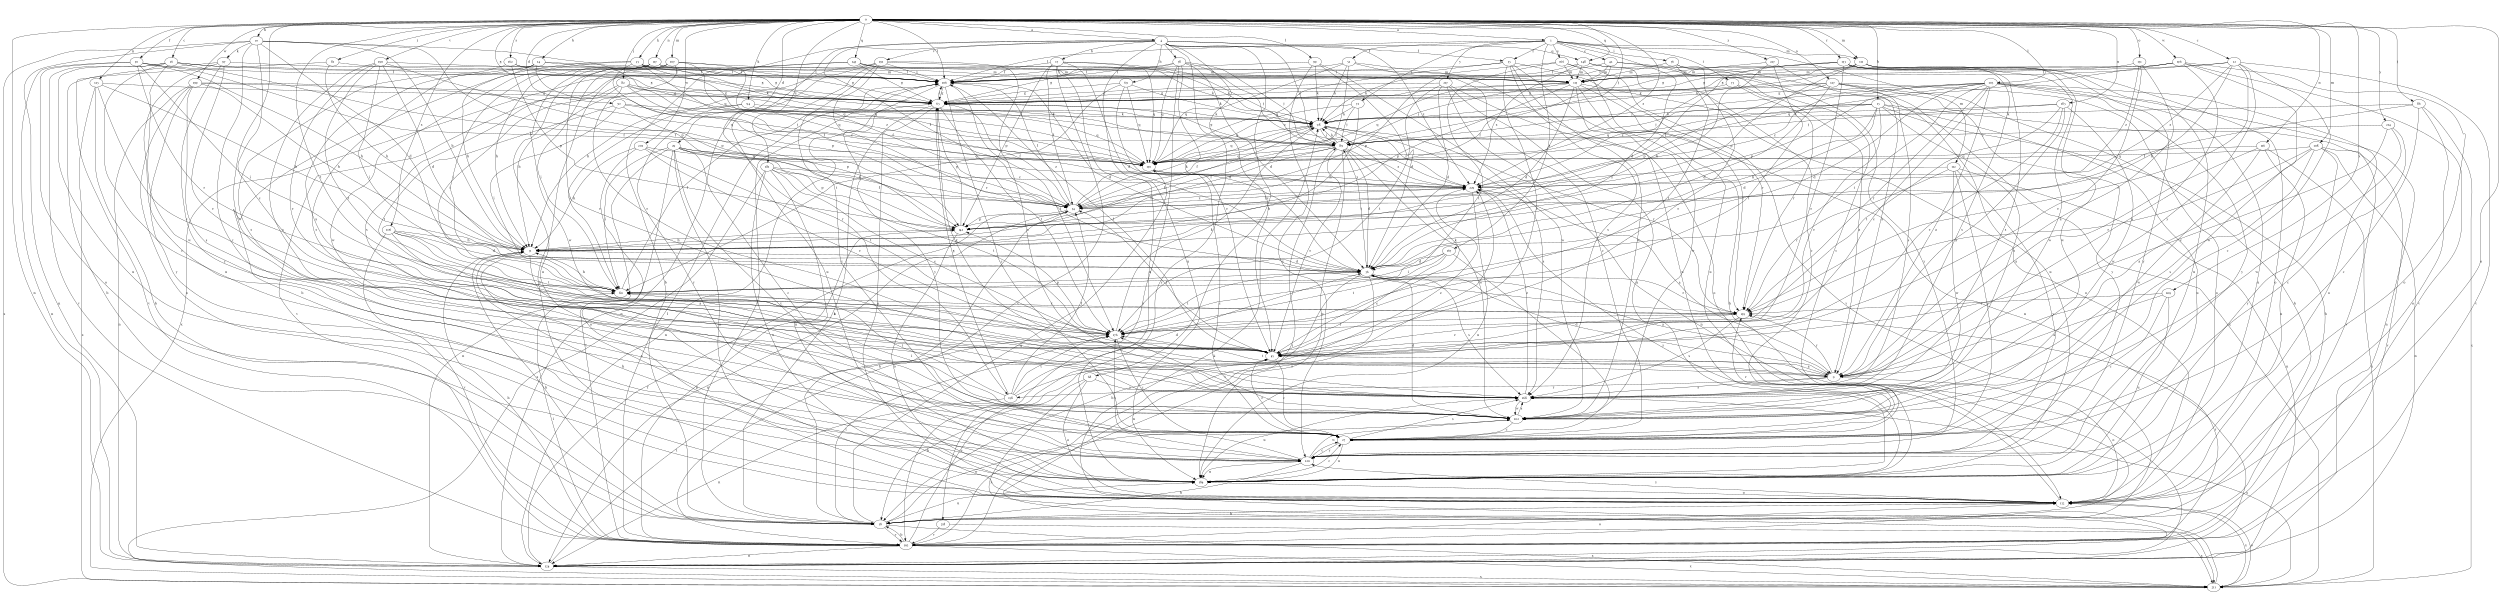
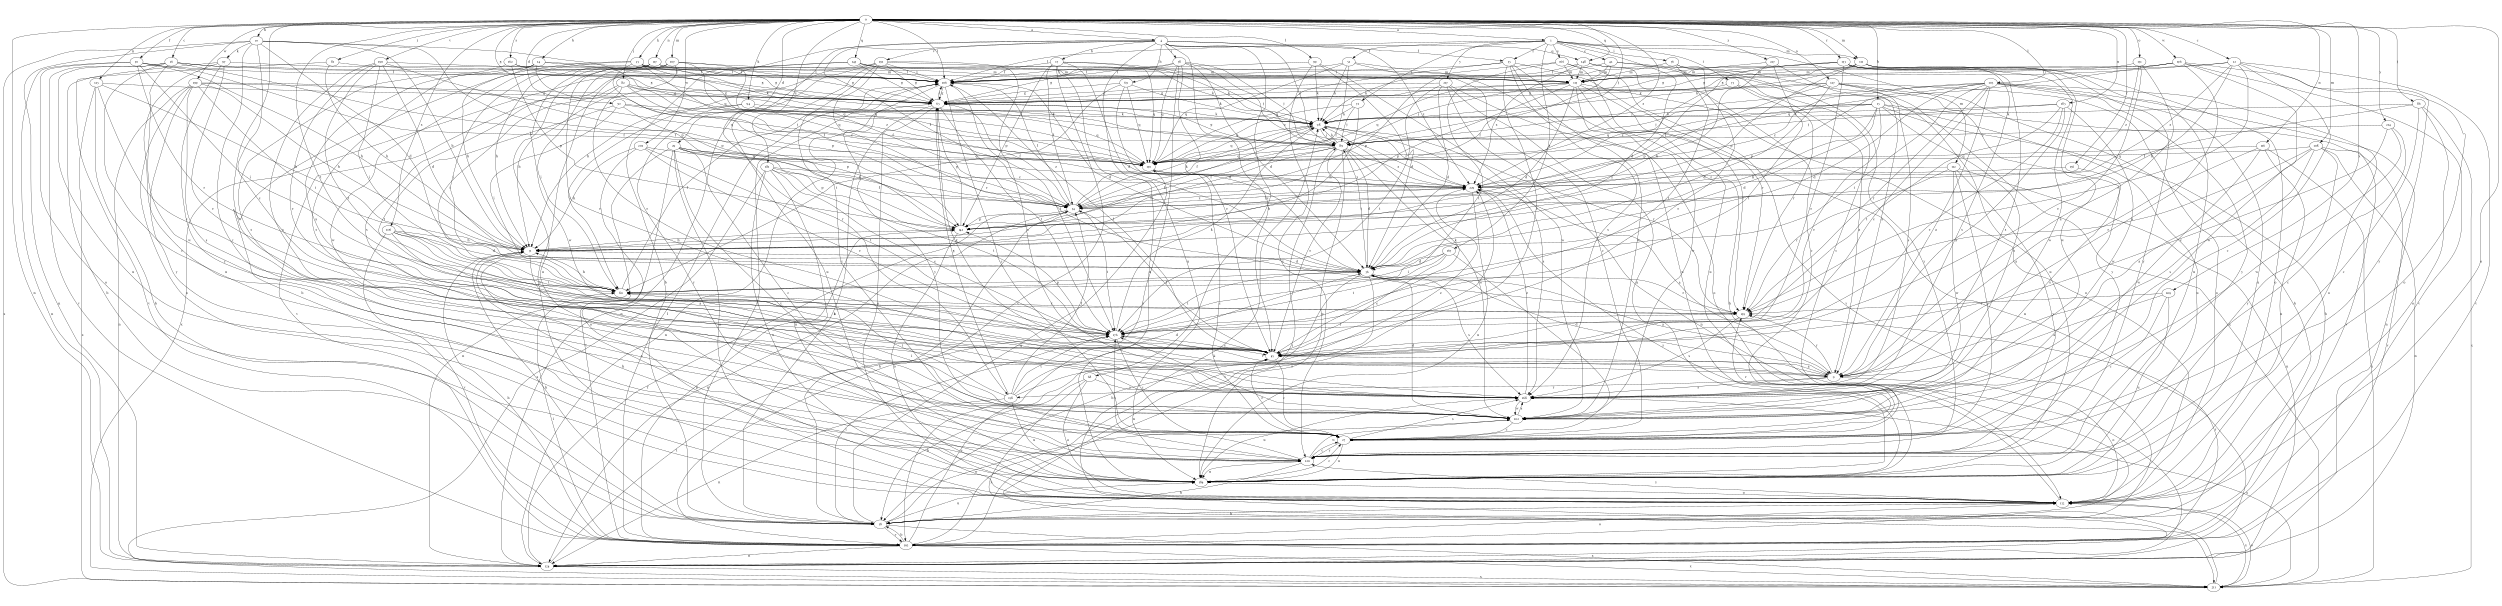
  strict digraph {
    fontname="Playfair Display"
    node [fontname="Playfair Display"]
    edge [fontname="Playfair Display"]
    0
    1
    4
    10
    13
    14
    22
    26
    29
    30
    50
    63
    81
    82
    86
    89
    94
    95
    99
    103
    106
    107
    108
    111
    116
    117
    123
    124
    127
    131
    132
    145
    148
    153
+   156
    162
    176
    181
    183
    190
    196
    199
    201
    202
    206
    209
    214
    227
    229
    36
    42
    51
    53
    72
    73
    76
    112
    166
    167
    217
    17
    18
    45
    54
    68
    69
    78
    158
    184
    191
-   218
    27
    71
    97
    142
    150
    211
    168
    98
    193
    9
    159
    220
    80
    115
    0 -> 1 [label=a]
    0 -> 4 [label=a]
    0 -> 10 [label=b]
    0 -> 13 [label=b]
    0 -> 14 [label=b]
    0 -> 22 [label=c]
    0 -> 26 [label=c]
    0 -> 29 [label=d]
    0 -> 30 [label=d]
    0 -> 50 [label=f]
    0 -> 63 [label=g]
    0 -> 81 [label=j]
    0 -> 82 [label=j]
    0 -> 86 [label=j]
    0 -> 89 [label=j]
    0 -> 94 [label=k]
    0 -> 95 [label=k]
    0 -> 99 [label=l]
    0 -> 103 [label=l]
    0 -> 106 [label=l]
    0 -> 107 [label=m]
    0 -> 108 [label=m]
    0 -> 111 [label=m]
    0 -> 116 [label=n]
    0 -> 117 [label=n]
    0 -> 123 [label=n]
    0 -> 124 [label=n]
    0 -> 127 [label=o]
    0 -> 131 [label=o]
    0 -> 132 [label=o]
    0 -> 145 [label=q]
    0 -> 148 [label=q]
    0 -> 153 [label=r]
+   0 -> 156 [label=r]
    0 -> 162 [label=s]
    0 -> 176 [label=t]
    0 -> 181 [label=u]
    0 -> 183 [label=u]
    0 -> 190 [label=v]
    0 -> 196 [label=w]
    0 -> 199 [label=w]
    0 -> 201 [label=w]
    0 -> 202 [label=w]
    0 -> 206 [label=x]
    0 -> 209 [label=x]
    0 -> 214 [label=y]
    0 -> 227 [label=z]
    0 -> 229 [label=z]
    1 -> 106 [label=l]
    1 -> 111 [label=m]
    1 -> 36 [label=d]
    1 -> 42 [label=e]
    1 -> 51 [label=f]
    1 -> 53 [label=f]
    1 -> 72 [label=i]
    1 -> 73 [label=i]
    1 -> 76 [label=i]
    1 -> 112 [label=m]
    1 -> 166 [label=s]
    1 -> 167 [label=s]
    1 -> 217 [label=y]
    4 -> 89 [label=j]
    4 -> 148 [label=q]
    4 -> 229 [label=z]
    4 -> 53 [label=f]
    4 -> 17 [label=b]
    4 -> 18 [label=b]
    4 -> 45 [label=e]
    4 -> 54 [label=f]
    4 -> 68 [label=h]
    4 -> 69 [label=h]
    4 -> 78 [label=i]
    4 -> 158 [label=r]
    4 -> 184 [label=u]
    4 -> 191 [label=v]
-   4 -> 218 [label=y]
    10 -> 124 [label=n]
    10 -> 36 [label=d]
    10 -> 45 [label=e]
    10 -> 27 [label=c]
    10 -> 71 [label=h]
    10 -> 97 [label=k]
    10 -> 142 [label=p]
    10 -> 150 [label=q]
    10 -> 211 [label=x]
    13 -> 89 [label=j]
    13 -> 36 [label=d]
    13 -> 18 [label=b]
    13 -> 45 [label=e]
    13 -> 184 [label=u]
    13 -> 71 [label=h]
    13 -> 150 [label=q]
    13 -> 168 [label=s]
    13 -> 98 [label=k]
    13 -> 193 [label=v]
    14 -> 106 [label=l]
    14 -> 54 [label=f]
    14 -> 71 [label=h]
    14 -> 168 [label=s]
    14 -> 98 [label=k]
    14 -> 9 [label=a]
    22 -> 63 [label=g]
    22 -> 106 [label=l]
    22 -> 229 [label=z]
    22 -> 27 [label=c]
    22 -> 71 [label=h]
    22 -> 193 [label=v]
    22 -> 159 [label=r]
-   22 -> 9 [label=y]
+   22 -> 220 [label=y]
    26 -> 63 [label=g]
    26 -> 106 [label=l]
    26 -> 202 [label=w]
    26 -> 54 [label=f]
    26 -> 184 [label=u]
    26 -> 27 [label=c]
    26 -> 193 [label=v]
    29 -> 124 [label=n]
    29 -> 132 [label=o]
    29 -> 229 [label=z]
    29 -> 54 [label=f]
    29 -> 27 [label=c]
    29 -> 142 [label=p]
    29 -> 150 [label=q]
    29 -> 193 [label=v]
    29 -> 220 [label=y]
    30 -> 89 [label=j]
    30 -> 176 [label=t]
    30 -> 142 [label=p]
    30 -> 98 [label=k]
    30 -> 80 [label=i]
    50 -> 106 [label=l]
    50 -> 124 [label=n]
    50 -> 132 [label=o]
    50 -> 54 [label=f]
    50 -> 71 [label=h]
    50 -> 159 [label=r]
    50 -> 80 [label=i]
    63 -> 106 [label=l]
    63 -> 124 [label=n]
    63 -> 132 [label=o]
    63 -> 176 [label=t]
    63 -> 18 [label=b]
    63 -> 54 [label=f]
    63 -> 98 [label=k]
    81 -> 18 [label=b]
    81 -> 71 [label=h]
    81 -> 115 [label=m]
    82 -> 63 [label=g]
    82 -> 89 [label=j]
    82 -> 229 [label=z]
    82 -> 71 [label=h]
    82 -> 150 [label=q]
    82 -> 193 [label=v]
    82 -> 80 [label=i]
    86 -> 132 [label=o]
    86 -> 54 [label=f]
    86 -> 27 [label=c]
    86 -> 211 [label=x]
    86 -> 98 [label=k]
    89 -> 63 [label=g]
    89 -> 202 [label=w]
    89 -> 229 [label=z]
    89 -> 36 [label=d]
    89 -> 45 [label=e]
    89 -> 54 [label=f]
    89 -> 184 [label=u]
    89 -> 71 [label=h]
    89 -> 150 [label=q]
    89 -> 98 [label=k]
    94 -> 150 [label=q]
    94 -> 98 [label=k]
    94 -> 220 [label=y]
    94 -> 80 [label=i]
    95 -> 63 [label=g]
    95 -> 89 [label=j]
    95 -> 202 [label=w]
    95 -> 229 [label=z]
    95 -> 18 [label=b]
    95 -> 142 [label=p]
    95 -> 150 [label=q]
    95 -> 115 [label=m]
    99 -> 106 [label=l]
    99 -> 202 [label=w]
    99 -> 36 [label=d]
    99 -> 98 [label=k]
    99 -> 220 [label=y]
    103 -> 89 [label=j]
    103 -> 124 [label=n]
    103 -> 132 [label=o]
    103 -> 229 [label=z]
    103 -> 36 [label=d]
    103 -> 45 [label=e]
    103 -> 184 [label=u]
    103 -> 142 [label=p]
    103 -> 9 [label=a]
    103 -> 159 [label=r]
    103 -> 220 [label=y]
    103 -> 80 [label=i]
    106 -> 63 [label=g]
    106 -> 176 [label=t]
    106 -> 36 [label=d]
    106 -> 27 [label=c]
    106 -> 220 [label=y]
    107 -> 132 [label=o]
    107 -> 45 [label=e]
    107 -> 54 [label=f]
    107 -> 184 [label=u]
    107 -> 150 [label=q]
    107 -> 80 [label=i]
    107 -> 115 [label=m]
    108 -> 124 [label=n]
    108 -> 150 [label=q]
    108 -> 168 [label=s]
    108 -> 193 [label=v]
    108 -> 9 [label=a]
    108 -> 159 [label=r]
    108 -> 220 [label=y]
    111 -> 132 [label=o]
    111 -> 202 [label=w]
    111 -> 142 [label=p]
    111 -> 168 [label=s]
    111 -> 98 [label=k]
    111 -> 115 [label=m]
    116 -> 202 [label=w]
    116 -> 184 [label=u]
    116 -> 150 [label=q]
    116 -> 211 [label=x]
    116 -> 9 [label=a]
    117 -> 63 [label=g]
    117 -> 202 [label=w]
    117 -> 45 [label=e]
    117 -> 71 [label=h]
    117 -> 80 [label=i]
    117 -> 115 [label=m]
    123 -> 63 [label=g]
    123 -> 18 [label=b]
    123 -> 45 [label=e]
    123 -> 71 [label=h]
    123 -> 211 [label=x]
    124 -> 176 [label=t]
    124 -> 54 [label=f]
    124 -> 211 [label=x]
    127 -> 63 [label=g]
    127 -> 132 [label=o]
    127 -> 229 [label=z]
    127 -> 36 [label=d]
    127 -> 18 [label=b]
    127 -> 142 [label=p]
    127 -> 168 [label=s]
    127 -> 220 [label=y]
    131 -> 229 [label=z]
    131 -> 45 [label=e]
    131 -> 9 [label=a]
    131 -> 115 [label=m]
    132 -> 229 [label=z]
    132 -> 18 [label=b]
    132 -> 211 [label=x]
    132 -> 220 [label=y]
    145 -> 63 [label=g]
    145 -> 106 [label=l]
    145 -> 211 [label=x]
    145 -> 168 [label=s]
    145 -> 98 [label=k]
    145 -> 115 [label=m]
    148 -> 106 [label=l]
    148 -> 229 [label=z]
    148 -> 184 [label=u]
    148 -> 27 [label=c]
    148 -> 115 [label=m]
    153 -> 63 [label=g]
    153 -> 202 [label=w]
    153 -> 45 [label=e]
    153 -> 54 [label=f]
    153 -> 184 [label=u]
    153 -> 168 [label=s]
    153 -> 220 [label=y]
    153 -> 115 [label=m]
+   156 -> 229 [label=z]
+   156 -> 168 [label=s]
    162 -> 63 [label=g]
    162 -> 106 [label=l]
    162 -> 142 [label=p]
    162 -> 168 [label=s]
-   159 -> 45 [label=e]
+   176 -> 45 [label=e]
    176 -> 27 [label=c]
    176 -> 142 [label=p]
    176 -> 98 [label=k]
    181 -> 132 [label=o]
    181 -> 176 [label=t]
    181 -> 229 [label=z]
    181 -> 45 [label=e]
    181 -> 54 [label=f]
    181 -> 184 [label=u]
    181 -> 211 [label=x]
    183 -> 89 [label=j]
    183 -> 176 [label=t]
    183 -> 202 [label=w]
    183 -> 45 [label=e]
    183 -> 98 [label=k]
    183 -> 9 [label=a]
    190 -> 106 [label=l]
    190 -> 176 [label=t]
    190 -> 36 [label=d]
    190 -> 45 [label=e]
    190 -> 142 [label=p]
    190 -> 168 [label=s]
    190 -> 80 [label=i]
    196 -> 63 [label=g]
    196 -> 106 [label=l]
    196 -> 132 [label=o]
    196 -> 202 [label=w]
    196 -> 150 [label=q]
    196 -> 193 [label=v]
    196 -> 9 [label=a]
    199 -> 63 [label=g]
    199 -> 124 [label=n]
    199 -> 132 [label=o]
    199 -> 71 [label=h]
    199 -> 150 [label=q]
    199 -> 168 [label=s]
    199 -> 220 [label=y]
-   29 -> 80 [label=i]
+   199 -> 80 [label=i]
    201 -> 132 [label=o]
    201 -> 176 [label=t]
    201 -> 45 [label=e]
    201 -> 71 [label=h]
    201 -> 150 [label=q]
    202 -> 176 [label=t]
    202 -> 36 [label=d]
    202 -> 27 [label=c]
    202 -> 168 [label=s]
    202 -> 80 [label=i]
    206 -> 176 [label=t]
    206 -> 36 [label=d]
    206 -> 71 [label=h]
    206 -> 168 [label=s]
    206 -> 193 [label=v]
    206 -> 9 [label=a]
    209 -> 184 [label=u]
    209 -> 27 [label=c]
    209 -> 9 [label=a]
    209 -> 159 [label=r]
    214 -> 89 [label=j]
    214 -> 202 [label=w]
    214 -> 45 [label=e]
    214 -> 27 [label=c]
    227 -> 176 [label=t]
    227 -> 71 [label=h]
    227 -> 9 [label=a]
    227 -> 115 [label=m]
    229 -> 54 [label=f]
    229 -> 184 [label=u]
    229 -> 9 [label=a]
    36 -> 89 [label=j]
    36 -> 124 [label=n]
    36 -> 176 [label=t]
    36 -> 18 [label=b]
    36 -> 168 [label=s]
    36 -> 9 [label=a]
    36 -> 159 [label=r]
    36 -> 80 [label=i]
    42 -> 54 [label=f]
    42 -> 27 [label=c]
    42 -> 98 [label=k]
    42 -> 220 [label=y]
    42 -> 115 [label=m]
    51 -> 106 [label=l]
    51 -> 54 [label=f]
    51 -> 184 [label=u]
    51 -> 27 [label=c]
    51 -> 150 [label=q]
    51 -> 98 [label=k]
    53 -> 106 [label=l]
    53 -> 124 [label=n]
    53 -> 202 [label=w]
    53 -> 45 [label=e]
    53 -> 150 [label=q]
    53 -> 168 [label=s]
    53 -> 159 [label=r]
    72 -> 89 [label=j]
    72 -> 71 [label=h]
    72 -> 150 [label=q]
    72 -> 98 [label=k]
    73 -> 63 [label=g]
    73 -> 9 [label=a]
    73 -> 159 [label=r]
    76 -> 176 [label=t]
    76 -> 45 [label=e]
    76 -> 211 [label=x]
    76 -> 115 [label=m]
    112 -> 124 [label=n]
    112 -> 202 [label=w]
    112 -> 229 [label=z]
    112 -> 27 [label=c]
    112 -> 159 [label=r]
    112 -> 220 [label=y]
    166 -> 176 [label=t]
    166 -> 184 [label=u]
    166 -> 142 [label=p]
    166 -> 193 [label=v]
    166 -> 115 [label=m]
    167 -> 176 [label=t]
    167 -> 36 [label=d]
    167 -> 45 [label=e]
    167 -> 27 [label=c]
    167 -> 80 [label=i]
    217 -> 63 [label=g]
    217 -> 124 [label=n]
    217 -> 132 [label=o]
    217 -> 176 [label=t]
    217 -> 36 [label=d]
    217 -> 184 [label=u]
    17 -> 89 [label=j]
    17 -> 106 [label=l]
    17 -> 36 [label=d]
    17 -> 54 [label=f]
    17 -> 184 [label=u]
    17 -> 142 [label=p]
    17 -> 150 [label=q]
    17 -> 193 [label=v]
    18 -> 106 [label=l]
    18 -> 176 [label=t]
    18 -> 202 [label=w]
    18 -> 184 [label=u]
    18 -> 71 [label=h]
    18 -> 150 [label=q]
    18 -> 211 [label=x]
    18 -> 193 [label=v]
    45 -> 106 [label=l]
    45 -> 54 [label=f]
    45 -> 27 [label=c]
    45 -> 98 [label=k]
    45 -> 9 [label=a]
    54 -> 106 [label=l]
    54 -> 124 [label=n]
+   54 -> 176 [label=t]
    54 -> 229 [label=z]
    54 -> 18 [label=b]
    54 -> 142 [label=p]
    54 -> 98 [label=k]
    68 -> 132 [label=o]
    68 -> 18 [label=b]
    68 -> 211 [label=x]
    68 -> 168 [label=s]
    69 -> 63 [label=g]
    69 -> 36 [label=d]
    69 -> 150 [label=q]
    69 -> 98 [label=k]
    69 -> 80 [label=i]
    78 -> 63 [label=g]
    78 -> 89 [label=j]
    78 -> 106 [label=l]
    78 -> 229 [label=z]
    78 -> 36 [label=d]
    78 -> 45 [label=e]
    78 -> 150 [label=q]
    78 -> 193 [label=v]
    158 -> 63 [label=g]
    158 -> 124 [label=n]
    158 -> 176 [label=t]
    158 -> 229 [label=z]
    158 -> 36 [label=d]
    158 -> 54 [label=f]
+   158 -> 184 [label=u]
    158 -> 80 [label=i]
    184 -> 132 [label=o]
    184 -> 27 [label=c]
    184 -> 71 [label=h]
-   103 -> 63 [label=g]
+   191 -> 63 [label=g]
    191 -> 106 [label=l]
    191 -> 124 [label=n]
    191 -> 184 [label=u]
    191 -> 71 [label=h]
    191 -> 168 [label=s]
    191 -> 98 [label=k]
    191 -> 159 [label=r]
    191 -> 220 [label=y]
-   218 -> 211 [label=x]
-   218 -> 193 [label=v]
    27 -> 45 [label=e]
    27 -> 184 [label=u]
    27 -> 168 [label=s]
    27 -> 159 [label=r]
    27 -> 220 [label=y]
    71 -> 36 [label=d]
    71 -> 27 [label=c]
    71 -> 98 [label=k]
    71 -> 220 [label=y]
    97 -> 106 [label=l]
    97 -> 45 [label=e]
    97 -> 184 [label=u]
    97 -> 193 [label=v]
    97 -> 220 [label=y]
    142 -> 63 [label=g]
    142 -> 132 [label=o]
    142 -> 71 [label=h]
    150 -> 229 [label=z]
    150 -> 27 [label=c]
    211 -> 132 [label=o]
    211 -> 98 [label=k]
    168 -> 202 [label=w]
    168 -> 229 [label=z]
    168 -> 184 [label=u]
    168 -> 211 [label=x]
    98 -> 89 [label=j]
    98 -> 229 [label=z]
    98 -> 54 [label=f]
    98 -> 150 [label=q]
    98 -> 168 [label=s]
    98 -> 159 [label=r]
    193 -> 89 [label=j]
    193 -> 106 [label=l]
    193 -> 124 [label=n]
    193 -> 132 [label=o]
    193 -> 229 [label=z]
    193 -> 18 [label=b]
    193 -> 45 [label=e]
    193 -> 71 [label=h]
    193 -> 142 [label=p]
    193 -> 211 [label=x]
    193 -> 159 [label=r]
    193 -> 80 [label=i]
    9 -> 63 [label=g]
    9 -> 132 [label=o]
    9 -> 176 [label=t]
    9 -> 36 [label=d]
    9 -> 158 [label=r]
    9 -> 168 [label=s]
    9 -> 159 [label=r]
    159 -> 176 [label=t]
    159 -> 168 [label=s]
    220 -> 176 [label=t]
    220 -> 202 [label=w]
    220 -> 18 [label=b]
    220 -> 184 [label=u]
    220 -> 27 [label=c]
    80 -> 106 [label=l]
    80 -> 71 [label=h]
    80 -> 159 [label=r]
    115 -> 63 [label=g]
    115 -> 89 [label=j]
    115 -> 132 [label=o]
    115 -> 202 [label=w]
    115 -> 36 [label=d]
    115 -> 18 [label=b]
    115 -> 142 [label=p]
    115 -> 150 [label=q]
    115 -> 159 [label=r]
  }
